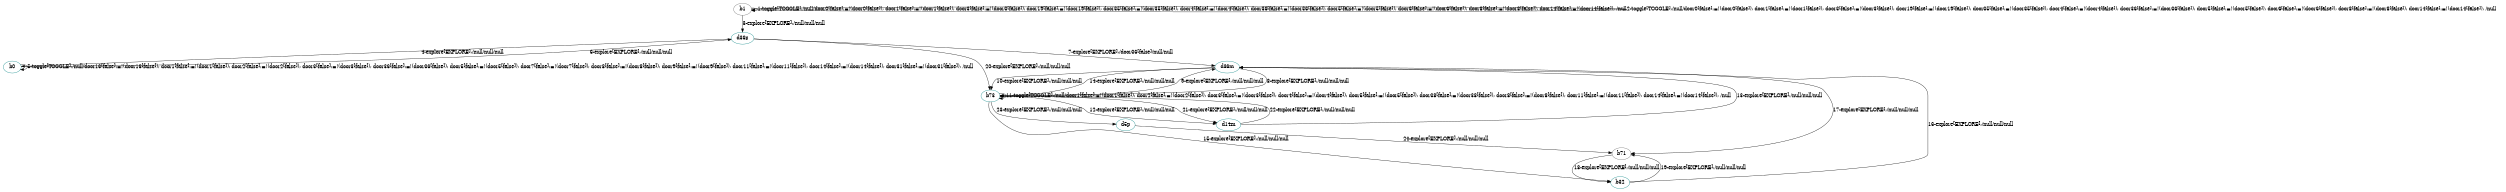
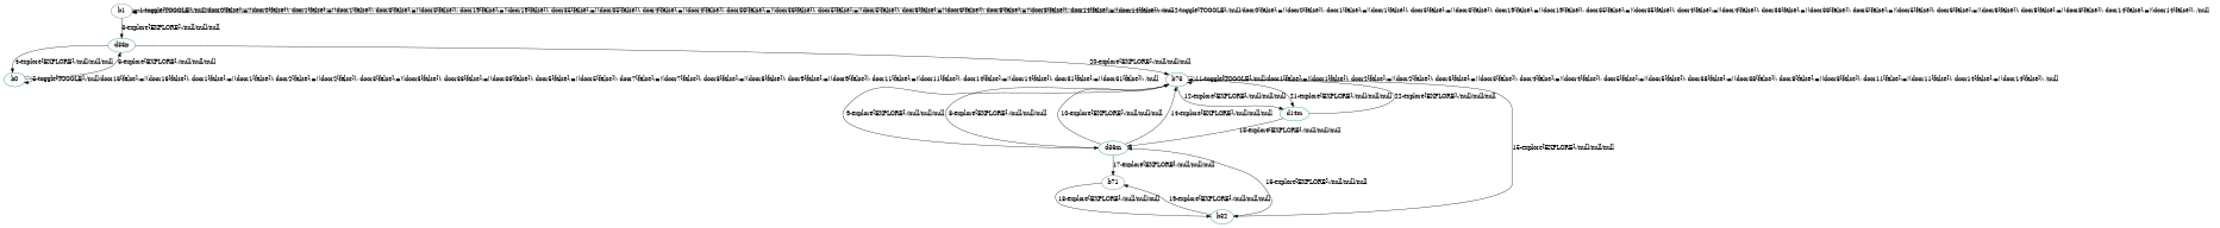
  digraph {
    node [color=teal]
    b1 [color=gray40]
    d36p
    b0
    d36m
    b73
    b71 [color=gray40]
    d14m
    n8 [label=b32]
-   d5p
    b1 -> b1 [label="1-toggle[TOGGLE];/null/door0[false]:=!(door0[false]); door1[false]:=!(door1[false]); door3[false]:=!(door3[false]); door19[false]:=!(door19[false]); door35[false]:=!(door35[false]); door4[false]:=!(door4[false]); door36[false]:=!(door36[false]); door5[false]:=!(door5[false]); door6[false]:=!(door6[false]); door8[false]:=!(door8[false]); door14[false]:=!(door14[false]); /null"]
    b1 -> b1 [label="2-toggle[TOGGLE];/null/door0[false]:=!(door0[false]); door1[false]:=!(door1[false]); door3[false]:=!(door3[false]); door19[false]:=!(door19[false]); door35[false]:=!(door35[false]); door4[false]:=!(door4[false]); door36[false]:=!(door36[false]); door5[false]:=!(door5[false]); door6[false]:=!(door6[false]); door8[false]:=!(door8[false]); door14[false]:=!(door14[false]); /null"]
    b1 -> d36p [label="3-explore[EXPLORE];/null/null/null"]
    d36p -> b0 [label="4-explore[EXPLORE];/null/null/null"]
-   d36p -> d36m [label="7-explore[EXPLORE];/door36[false]/null/null"]
    d36p -> b73 [label="20-explore[EXPLORE];/null/null/null"]
    b0 -> d36p [label="6-explore[EXPLORE];/null/null/null"]
    b0 -> b0 [label="5-toggle[TOGGLE];/null/door16[false]:=!(door16[false]); door1[false]:=!(door1[false]); door2[false]:=!(door2[false]); door3[false]:=!(door3[false]); door36[false]:=!(door36[false]); door5[false]:=!(door5[false]); door7[false]:=!(door7[false]); door8[false]:=!(door8[false]); door9[false]:=!(door9[false]); door11[false]:=!(door11[false]); door14[false]:=!(door14[false]); door31[false]:=!(door31[false]); /null"]
    d36m -> b73 [label="8-explore[EXPLORE];/null/null/null"]
    d36m -> b73 [label="10-explore[EXPLORE];/null/null/null"]
    d36m -> b73 [label="14-explore[EXPLORE];/null/null/null"]
    d36m -> b71 [label="17-explore[EXPLORE];/null/null/null"]
    b73 -> d36m [label="9-explore[EXPLORE];/null/null/null"]
    b73 -> b73 [label="11-toggle[TOGGLE];/null/door1[false]:=!(door1[false]); door2[false]:=!(door2[false]); door3[false]:=!(door3[false]); door4[false]:=!(door4[false]); door5[false]:=!(door5[false]); door38[false]:=!(door38[false]); door8[false]:=!(door8[false]); door11[false]:=!(door11[false]); door14[false]:=!(door14[false]); /null"]
    b73 -> d14m [label="12-explore[EXPLORE];/null/null/null"]
    b73 -> d14m [label="21-explore[EXPLORE];/null/null/null"]
    b73 -> n8 [label="15-explore[EXPLORE];/null/null/null"]
-   b73 -> d5p [label="23-explore[EXPLORE];/null/null/null"]
    b71 -> n8 [label="18-explore[EXPLORE];/null/null/null"]
    d14m -> d36m [label="13-explore[EXPLORE];/null/null/null"]
    d14m -> b73 [label="22-explore[EXPLORE];/null/null/null"]
    n8 -> d36m [label="16-explore[EXPLORE];/null/null/null"]
    n8 -> b71 [label="19-explore[EXPLORE];/null/null/null"]
-   d5p -> b71 [label="24-explore[EXPLORE];/null/null/null"]
  }
